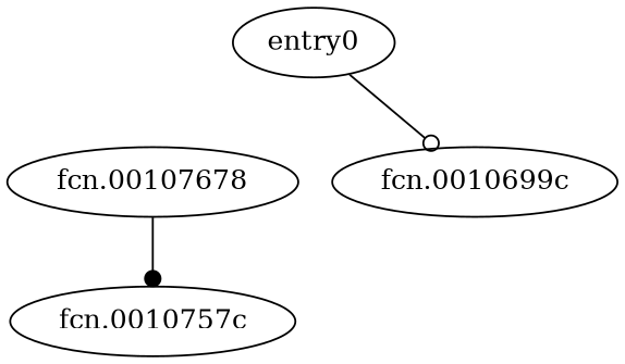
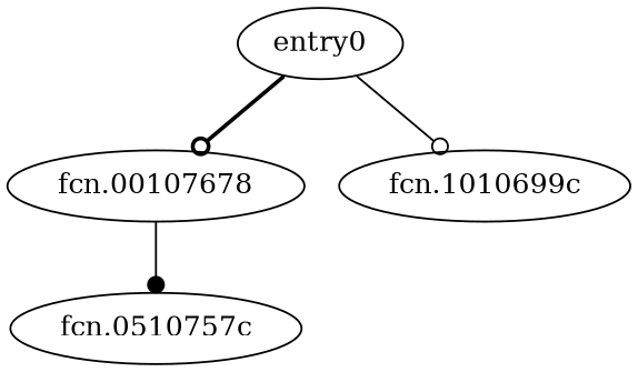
  digraph {
    edge [arrowhead=odot style=solid]
    n1 [label=entry0]
    n2 [label="fcn.00107678"]
-   n3 [label="fcn.0010699c"]
-   n4 [label="fcn.0010757c"]
+   n3 [label="fcn.1010699c"]
+   n4 [label="fcn.0510757c"]
+   n1 -> n2 [style=bold]
    n1 -> n3
    n2 -> n4 [arrowhead=dot]
  }
